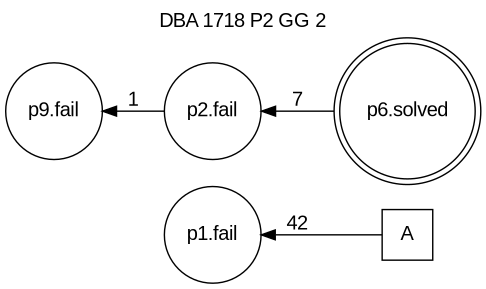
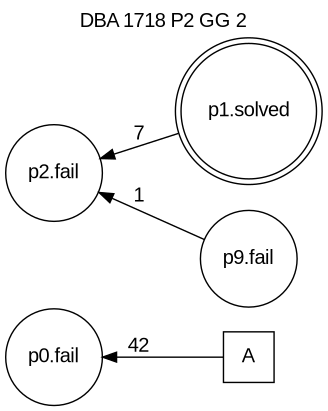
  digraph {
    fontname="Liberation Sans"
    label=" DBA 1718 P2 GG 2 "
    labelloc=tl
    rankdir=RL
    node [fontname="Liberation Sans" shape=circle]
    edge [fontname="Liberation Sans"]
    n1 [label=A shape=square]
-   n2 [label="p1.fail"]
-   n3 [label="p6.solved" shape=doublecircle]
+   n2 [label="p0.fail"]
+   n3 [label="p1.solved" shape=doublecircle]
    n4 [label="p2.fail"]
    n5 [label="p9.fail"]
    n1 -> n2 [label=42]
    n3 -> n4 [label=7]
-   n4 -> n5 [label=1]
+   n5 -> n4 [label=1]
  }
